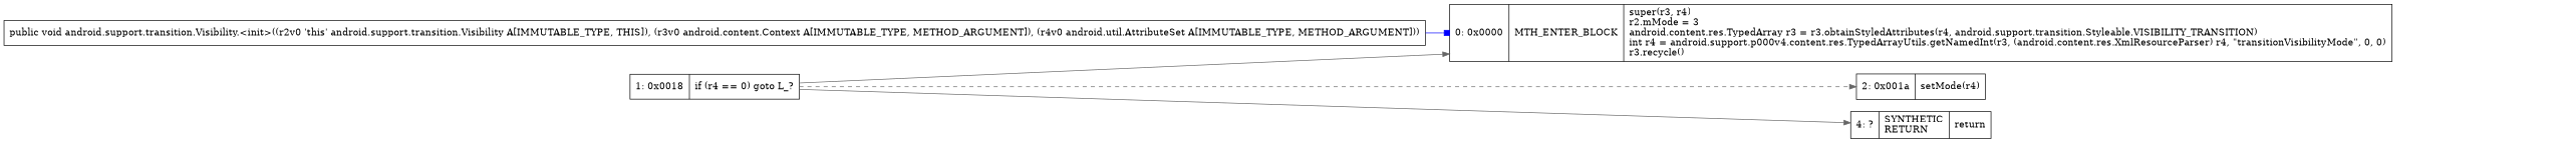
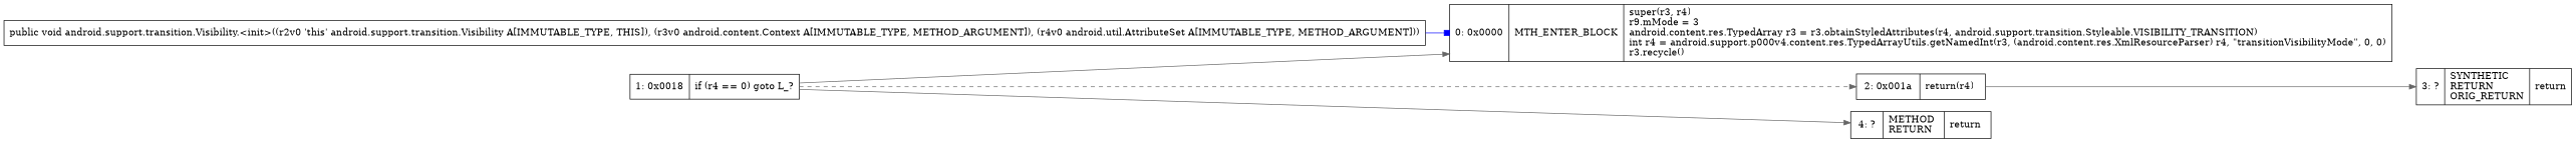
  digraph {
    rankdir=LR
    node [shape=record]
    edge [arrowhead=normal color=gray40]
-   n1 [label="{0\:\ 0x0000|MTH_ENTER_BLOCK\l|super(r3, r4)\lr2.mMode = 3\landroid.content.res.TypedArray r3 = r3.obtainStyledAttributes(r4, android.support.transition.Styleable.VISIBILITY_TRANSITION)\lint r4 = android.support.p000v4.content.res.TypedArrayUtils.getNamedInt(r3, (android.content.res.XmlResourceParser) r4, \"transitionVisibilityMode\", 0, 0)\lr3.recycle()\l}"]
+   n1 [label="{0\:\ 0x0000|MTH_ENTER_BLOCK\l|super(r3, r4)\lr9.mMode = 3\landroid.content.res.TypedArray r3 = r3.obtainStyledAttributes(r4, android.support.transition.Styleable.VISIBILITY_TRANSITION)\lint r4 = android.support.p000v4.content.res.TypedArrayUtils.getNamedInt(r3, (android.content.res.XmlResourceParser) r4, \"transitionVisibilityMode\", 0, 0)\lr3.recycle()\l}"]
    n2 [label="{1\:\ 0x0018|if (r4 == 0) goto L_?\l}"]
-   n3 [label="{2\:\ 0x001a|setMode(r4)\l}"]
-   n4 [label="{4\:\ ?|SYNTHETIC\lRETURN\l|return\l}"]
+   n3 [label="{2\:\ 0x001a|return(r4)\l}"]
+   n4 [label="{4\:\ ?|METHOD\lRETURN\l|return\l}"]
+   n5 [label="{3\:\ ?|SYNTHETIC\lRETURN\lORIG_RETURN\l|return\l}"]
    n6 [label="{public void android.support.transition.Visibility.\<init\>((r2v0 'this' android.support.transition.Visibility A[IMMUTABLE_TYPE, THIS]), (r3v0 android.content.Context A[IMMUTABLE_TYPE, METHOD_ARGUMENT]), (r4v0 android.util.AttributeSet A[IMMUTABLE_TYPE, METHOD_ARGUMENT])) }"]
    n2 -> n1
    n2 -> n3 [style=dashed]
    n2 -> n4
+   n3 -> n5
    n6 -> n1 [arrowhead=box color=blue]
  }
